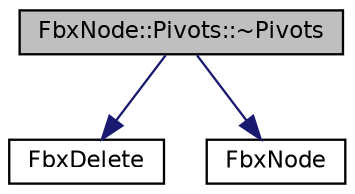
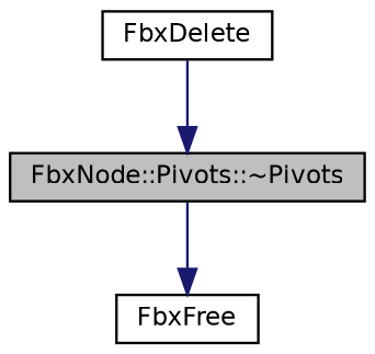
  digraph {
    rankdir=TB
    node [color=black fillcolor=white fontname=Helvetica fontsize=10 shape=record style=filled]
    edge [color=midnightblue fontname=Helvetica fontsize=10 labelfontname=Helvetica labelfontsize=10 style=solid]
    n1 [fillcolor=grey75 fontcolor=black height=0.2 label="FbxNode::Pivots::~Pivots" width=0.4]
    n2 [height=0.2 label=FbxDelete width=0.4]
-   n3 [height=0.2 label=FbxNode width=0.4]
-   n1 -> n2
+   n3 [height=0.2 label=FbxFree width=0.4]
+   n2 -> n1
    n1 -> n3
  }
